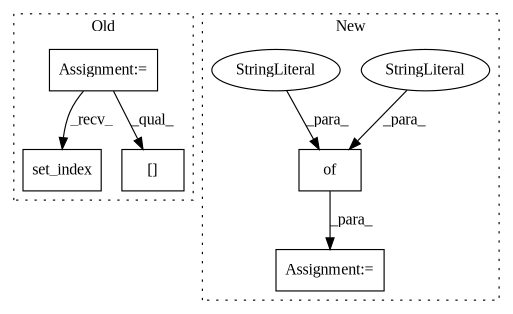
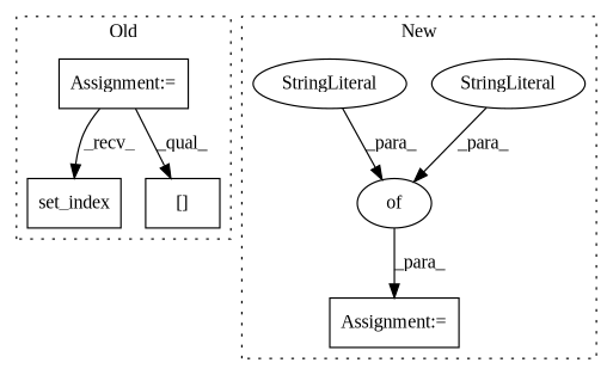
  digraph {
    fontname="Liberation Serif"
    node [a=32 l=1 shape=box fontname="Liberation Serif"]
    edge [fontname="Liberation Serif"]
    n1 [l="10,1" label=set_index s="789,834"]
    n2 [a=7 label="Assignment:=" s=542]
    n3 [a=2 l="9,1" label="[]" s="594,611"]
-   n4 [l="3,1" label=of s="763,794"]
+   n4 [l="3,1" label=of s="763,794" shape=ellipse]
    n5 [a=45 l=5 label=StringLiteral s=766 shape=ellipse]
    n6 [a=45 l=7 label=StringLiteral s=777 shape=ellipse]
    n7 [a=7 label="Assignment:=" s=810]
    subgraph cluster_1 {
      label=Old
      style=dotted
      n1
      n2
      n3
    }
    subgraph cluster_2 {
      label=New
      style=dotted
      n4
      n5
      n6
      n7
    }
    n2 -> n1 [label=_recv_]
    n2 -> n3 [label=_qual_]
    n4 -> n7 [label=_para_]
    n5 -> n4 [label=_para_]
    n6 -> n4 [label=_para_]
  }
